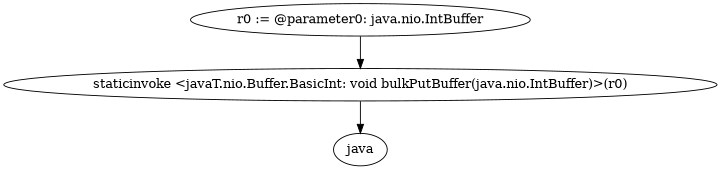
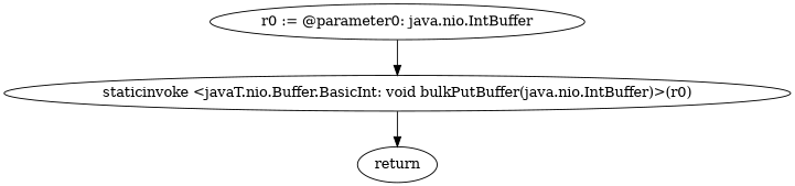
  digraph {
    fontname="DejaVu Serif"
    node [fontname="DejaVu Serif"]
    edge [fontname="DejaVu Serif"]
    "r0 := @parameter0: java.nio.IntBuffer"
    "staticinvoke <javaT.nio.Buffer.BasicInt: void bulkPutBuffer(java.nio.IntBuffer)>(r0)"
-   return [label=java]
+   return
    "r0 := @parameter0: java.nio.IntBuffer" -> "staticinvoke <javaT.nio.Buffer.BasicInt: void bulkPutBuffer(java.nio.IntBuffer)>(r0)"
    "staticinvoke <javaT.nio.Buffer.BasicInt: void bulkPutBuffer(java.nio.IntBuffer)>(r0)" -> return
  }
